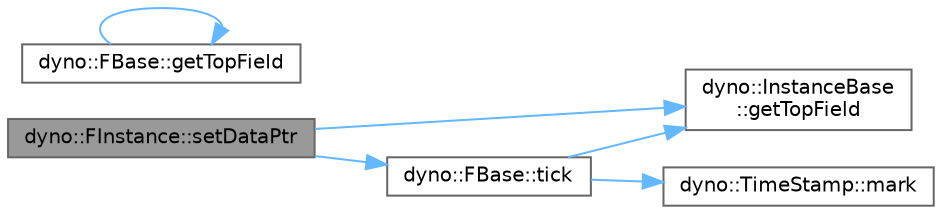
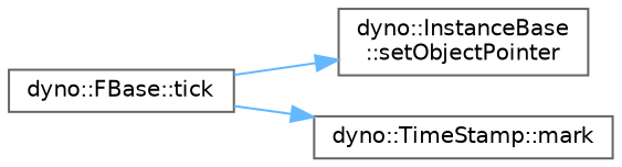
  digraph {
    rankdir=LR
    node [color=grey40 fillcolor=white fontname=Helvetica fontsize=10 shape=box style=filled]
    edge [color=steelblue1 fontname=Helvetica fontsize=10 labelfontname=Helvetica labelfontsize=10 style=solid]
-   n1 [color=gray40 fillcolor=grey60 fontcolor=black height=0.2 label="dyno::FInstance::setDataPtr" width=0.4]
-   n2 [height=0.2 label="dyno::InstanceBase\l::getTopField" width=0.4]
+   n2 [height=0.2 label="dyno::InstanceBase\l::setObjectPointer" width=0.4]
    n3 [height=0.2 label="dyno::FBase::tick" width=0.4]
-   n4 [height=0.2 label="dyno::FBase::getTopField" width=0.4]
    n5 [height=0.2 label="dyno::TimeStamp::mark" width=0.4]
-   n1 -> n2
-   n1 -> n3
    n3 -> n2
    n3 -> n5
-   n4 -> n4
  }
